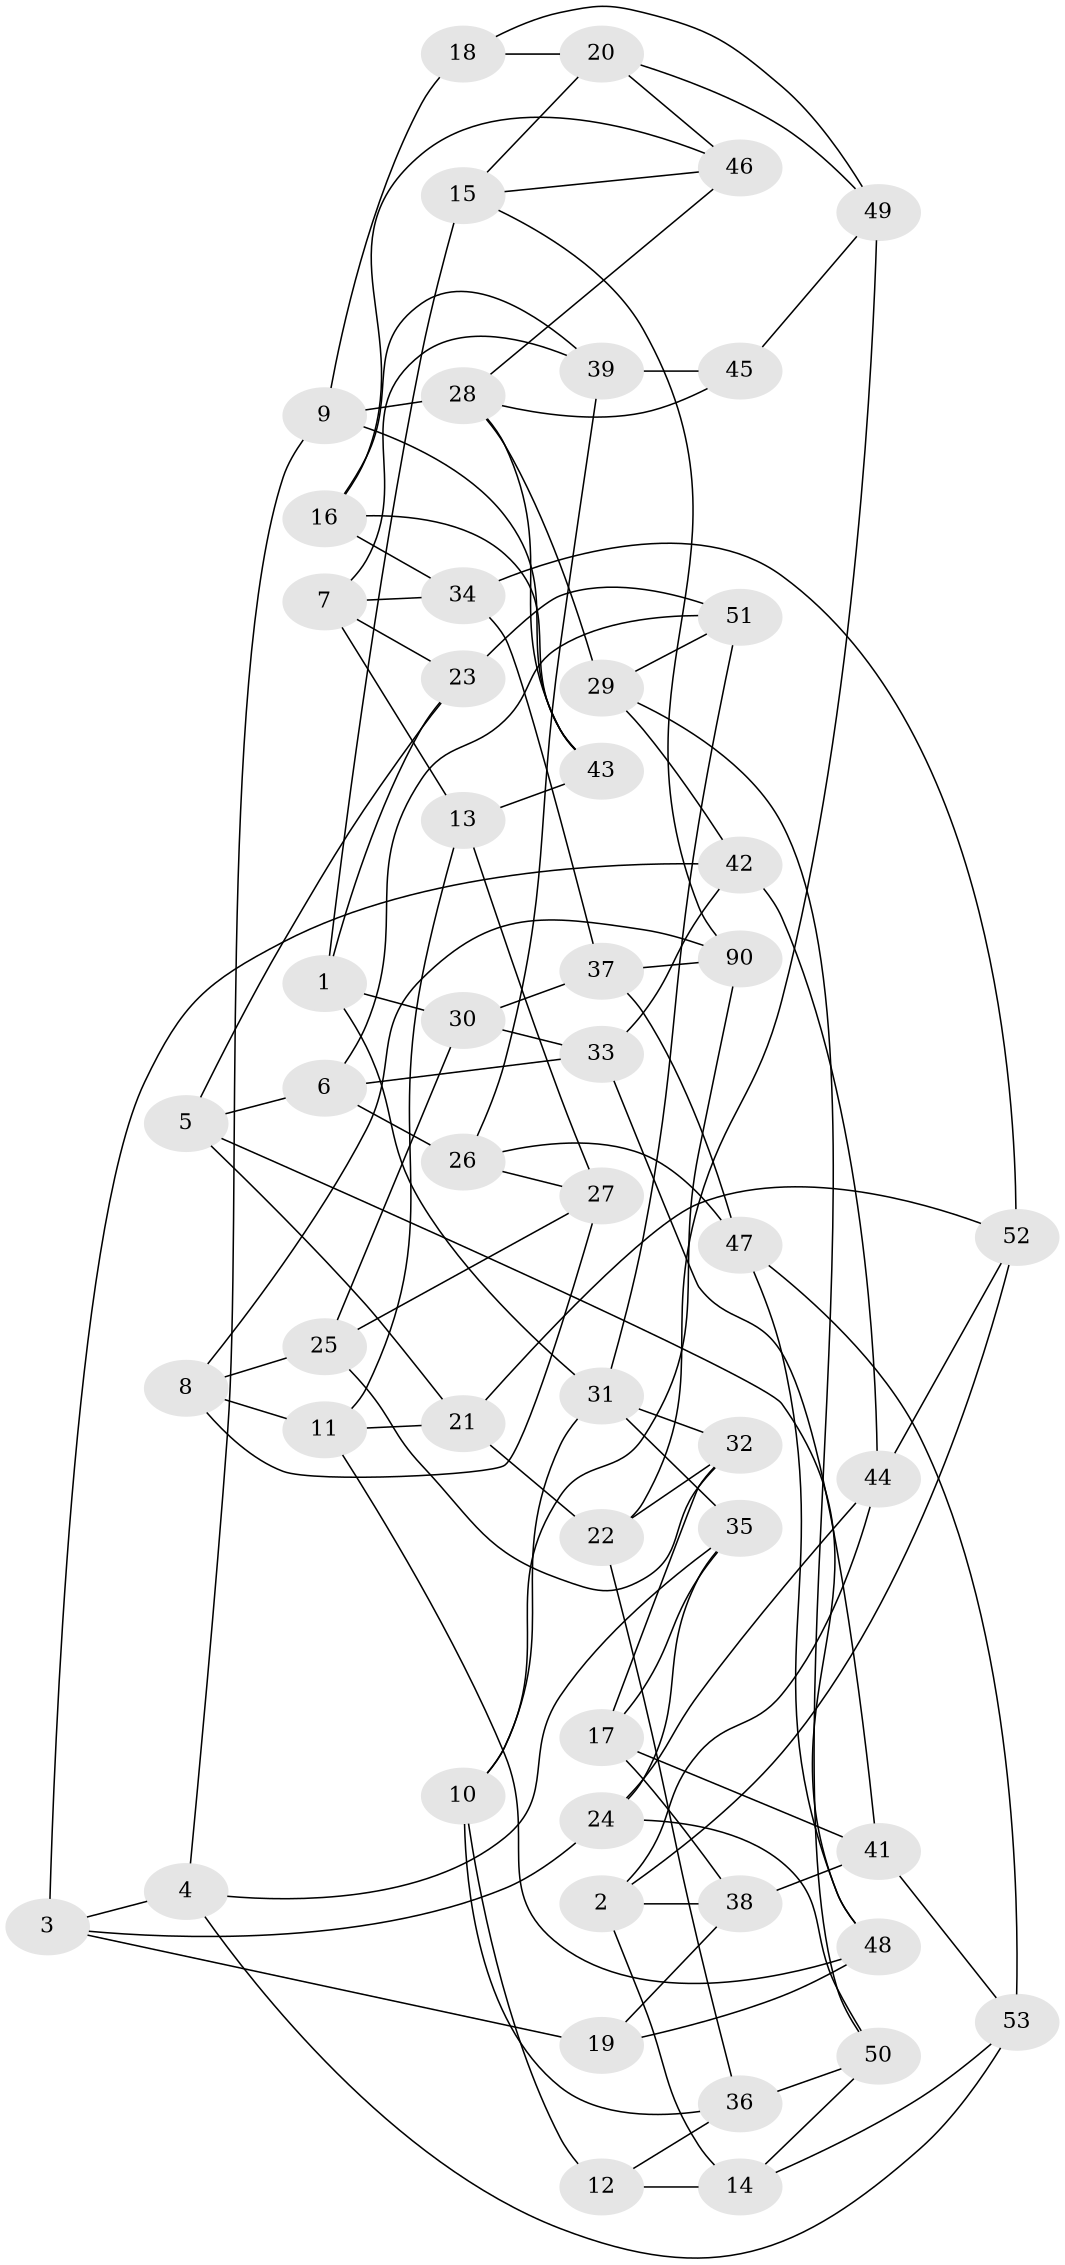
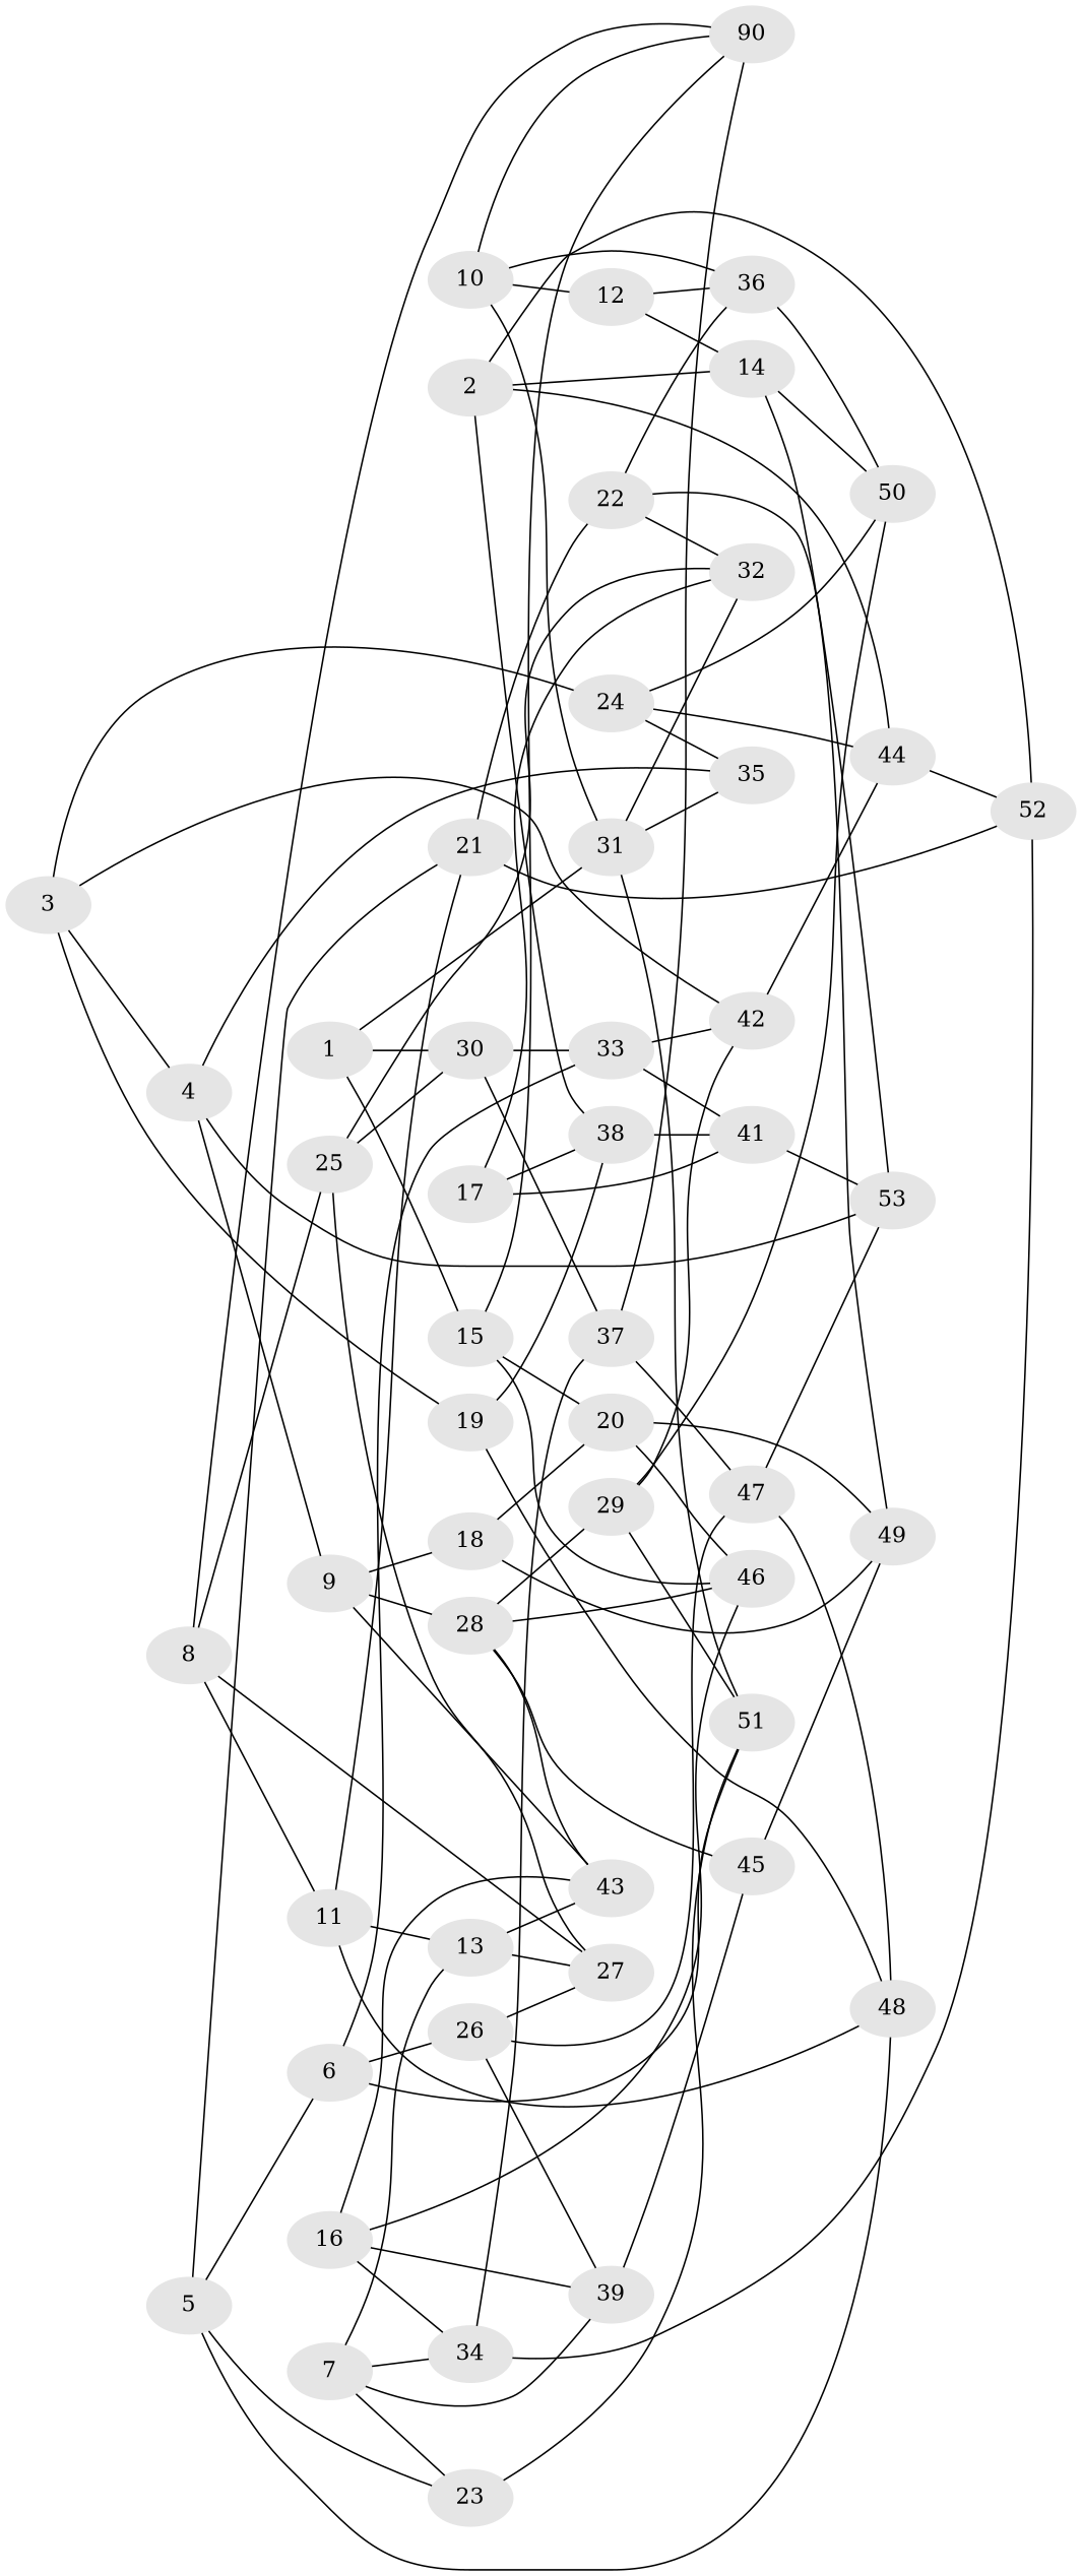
  graph {
    rankdir=LR
    node [color=gray90 style=filled]
    1
    15
    23
    30
    31
    n6 [label=90]
    20
    46
    51
    33
    37
    35
    32
    2
    14
    38
    44
    52
    53
    50
    41
    3
    4
    19
    24
    42
    9
    48
    18
    28
    43
    5
    6
    21
    26
    22
    39
    27
    47
    7
    13
    34
    45
    8
    11
    25
    49
    29
    10
    12
    36
    16
    17
    1 -- 15
-   1 -- 23
    1 -- 30
    1 -- 31
    15 -- n6
    15 -- 20
    15 -- 46
    23 -- 51
    30 -- 33
    30 -- 37
    31 -- 51
    31 -- 35
    31 -- 32
    20 -- 46
    20 -- 49
    33 -- 41
    33 -- 42
    37 -- n6
    37 -- 47
    2 -- 14
    2 -- 38
    2 -- 44
    2 -- 52
    14 -- 53
    14 -- 50
    38 -- 41
    44 -- 52
    41 -- 53
    3 -- 4
    3 -- 19
    3 -- 24
    3 -- 42
    4 -- 35
    4 -- 53
    4 -- 9
    19 -- 38
    19 -- 48
    24 -- 35
    24 -- 44
    24 -- 50
    42 -- 44
    9 -- 18
    9 -- 28
    9 -- 43
    18 -- 20
    18 -- 49
    28 -- 46
    28 -- 43
    28 -- 45
    28 -- 29
    5 -- 23
    5 -- 48
    5 -- 6
    5 -- 21
    6 -- 51
    6 -- 33
    6 -- 26
    21 -- 52
    21 -- 22
    26 -- 39
    26 -- 27
    26 -- 47
    22 -- 32
    22 -- 49
    22 -- 36
    39 -- 45
    47 -- 53
    47 -- 48
    7 -- 23
    7 -- 39
    7 -- 13
    7 -- 34
    13 -- 43
    13 -- 27
    34 -- 37
    34 -- 52
    45 -- 49
    8 -- n6
    8 -- 27
    8 -- 11
    8 -- 25
    11 -- 48
    11 -- 21
    11 -- 13
    25 -- 30
    25 -- 32
    25 -- 27
    29 -- 51
    29 -- 50
    29 -- 42
    10 -- 31
    10 -- n6
    10 -- 12
    10 -- 36
    12 -- 14
    12 -- 36
    36 -- 50
    16 -- 46
    16 -- 43
    16 -- 39
    16 -- 34
-   17 -- 35
    17 -- 32
    17 -- 38
    17 -- 41
  }
